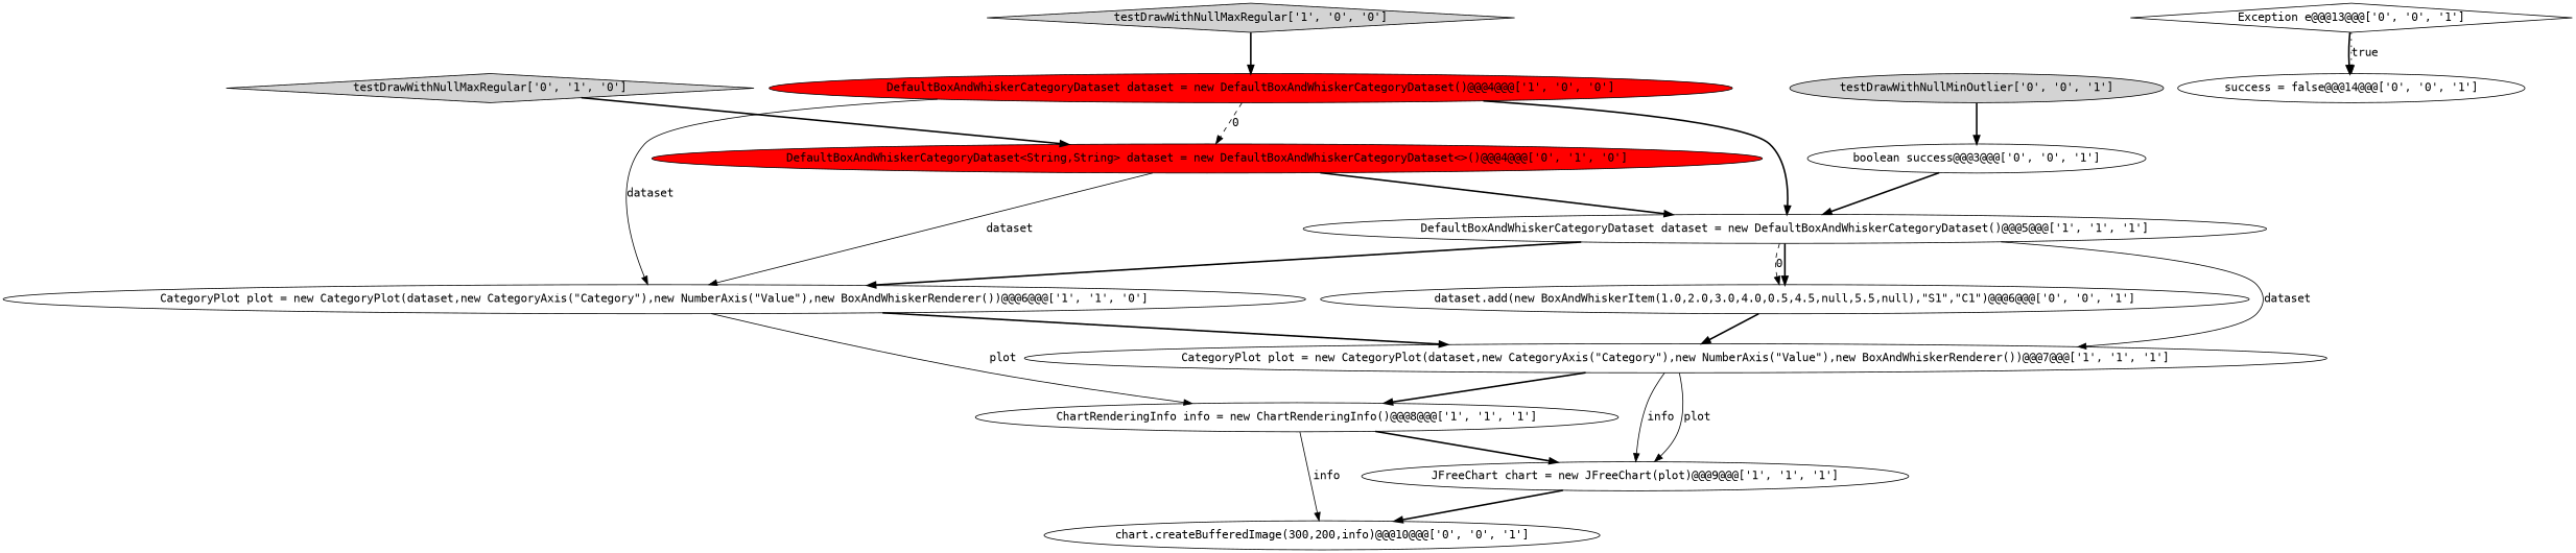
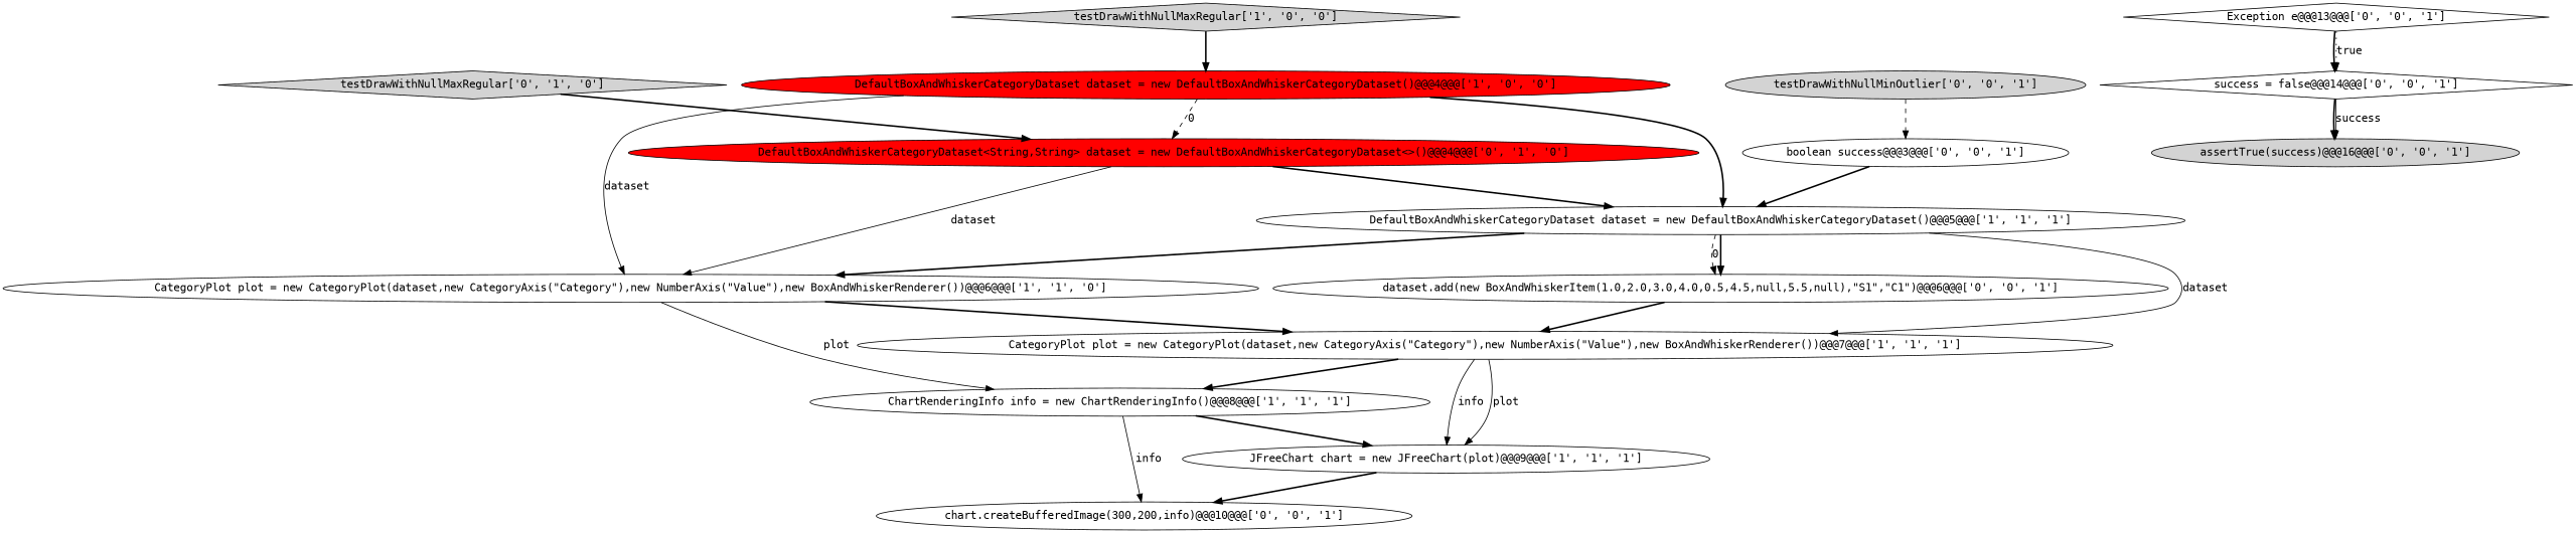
  digraph {
    fontname="DejaVu Sans Mono"
    node [fillcolor=white fontname="DejaVu Sans Mono" shape=ellipse style=filled]
    edge [fontname="DejaVu Sans Mono" style=bold]
    n1 [fillcolor=lightgray label="testDrawWithNullMaxRegular['1', '0', '0']" shape=diamond]
    n2 [fillcolor=red label="DefaultBoxAndWhiskerCategoryDataset dataset = new DefaultBoxAndWhiskerCategoryDataset()@@@4@@@['1', '0', '0']"]
    n3 [fillcolor=red label="DefaultBoxAndWhiskerCategoryDataset<String,String> dataset = new DefaultBoxAndWhiskerCategoryDataset<>()@@@4@@@['0', '1', '0']"]
    n4 [label="DefaultBoxAndWhiskerCategoryDataset dataset = new DefaultBoxAndWhiskerCategoryDataset()@@@5@@@['1', '1', '1']"]
    n5 [label="CategoryPlot plot = new CategoryPlot(dataset,new CategoryAxis(\"Category\"),new NumberAxis(\"Value\"),new BoxAndWhiskerRenderer())@@@6@@@['1', '1', '0']"]
+   n6 [fillcolor=lightgray label="assertTrue(success)@@@16@@@['0', '0', '1']"]
    n7 [label="CategoryPlot plot = new CategoryPlot(dataset,new CategoryAxis(\"Category\"),new NumberAxis(\"Value\"),new BoxAndWhiskerRenderer())@@@7@@@['1', '1', '1']"]
    n8 [label="JFreeChart chart = new JFreeChart(plot)@@@9@@@['1', '1', '1']"]
    n9 [label="ChartRenderingInfo info = new ChartRenderingInfo()@@@8@@@['1', '1', '1']"]
    n10 [label="chart.createBufferedImage(300,200,info)@@@10@@@['0', '0', '1']"]
-   n11 [label="success = false@@@14@@@['0', '0', '1']"]
+   n11 [label="success = false@@@14@@@['0', '0', '1']" shape=diamond]
    n12 [label="dataset.add(new BoxAndWhiskerItem(1.0,2.0,3.0,4.0,0.5,4.5,null,5.5,null),\"S1\",\"C1\")@@@6@@@['0', '0', '1']"]
    n13 [fillcolor=lightgray label="testDrawWithNullMinOutlier['0', '0', '1']"]
    n14 [label="boolean success@@@3@@@['0', '0', '1']"]
    n15 [label="Exception e@@@13@@@['0', '0', '1']" shape=diamond]
    n16 [fillcolor=lightgray label="testDrawWithNullMaxRegular['0', '1', '0']" shape=diamond]
    n1 -> n2
    n2 -> n3 [label=0 style=dashed]
    n2 -> n4
    n2 -> n5 [label=dataset style=solid]
    n3 -> n4
    n3 -> n5 [label=dataset style=solid]
    n4 -> n5
    n4 -> n7 [label=dataset style=solid]
    n4 -> n12
    n4 -> n12 [label=0 style=dashed]
    n5 -> n7
    n5 -> n9 [label=plot style=solid]
    n7 -> n8 [label=plot style=solid]
    n7 -> n8 [label=info style=solid]
    n7 -> n9
    n8 -> n10
    n9 -> n8
    n9 -> n10 [label=info style=solid]
+   n11 -> n6
+   n11 -> n6 [label=success style=solid]
    n12 -> n7
-   n13 -> n14
+   n13 -> n14 [style=dashed]
    n14 -> n4
    n15 -> n11
    n15 -> n11 [label=true style=dotted]
    n16 -> n3
  }
